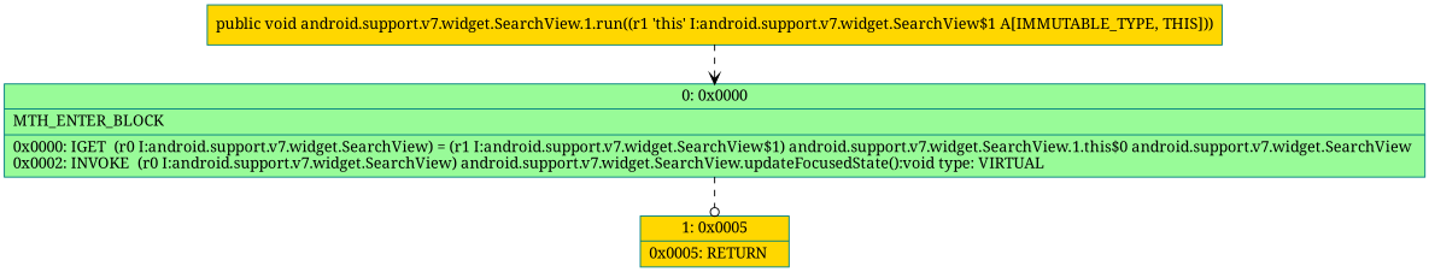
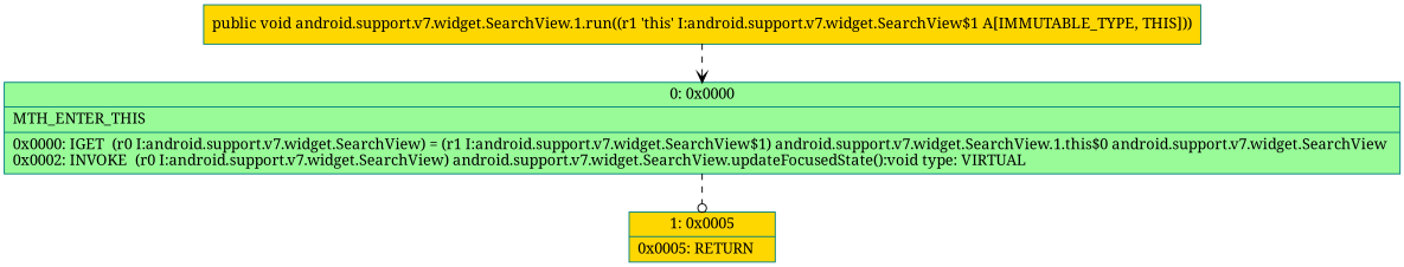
  digraph {
    fontname="Noto Serif"
    node [shape=record style=filled fillcolor=gold color=teal fontname="Noto Serif"]
    edge [style=dashed fontname="Noto Serif"]
-   n1 [label="{0\:\ 0x0000|MTH_ENTER_BLOCK\l|0x0000: IGET  (r0 I:android.support.v7.widget.SearchView) = (r1 I:android.support.v7.widget.SearchView$1) android.support.v7.widget.SearchView.1.this$0 android.support.v7.widget.SearchView \l0x0002: INVOKE  (r0 I:android.support.v7.widget.SearchView) android.support.v7.widget.SearchView.updateFocusedState():void type: VIRTUAL \l}" fillcolor=palegreen]
+   n1 [label="{0\:\ 0x0000|MTH_ENTER_THIS\l|0x0000: IGET  (r0 I:android.support.v7.widget.SearchView) = (r1 I:android.support.v7.widget.SearchView$1) android.support.v7.widget.SearchView.1.this$0 android.support.v7.widget.SearchView \l0x0002: INVOKE  (r0 I:android.support.v7.widget.SearchView) android.support.v7.widget.SearchView.updateFocusedState():void type: VIRTUAL \l}" fillcolor=palegreen]
    n2 [label="{1\:\ 0x0005|0x0005: RETURN   \l}"]
    n3 [label="{public void android.support.v7.widget.SearchView.1.run((r1 'this' I:android.support.v7.widget.SearchView$1 A[IMMUTABLE_TYPE, THIS])) }"]
    n1 -> n2 [arrowhead=odot]
    n3 -> n1 [arrowhead=vee]
  }
